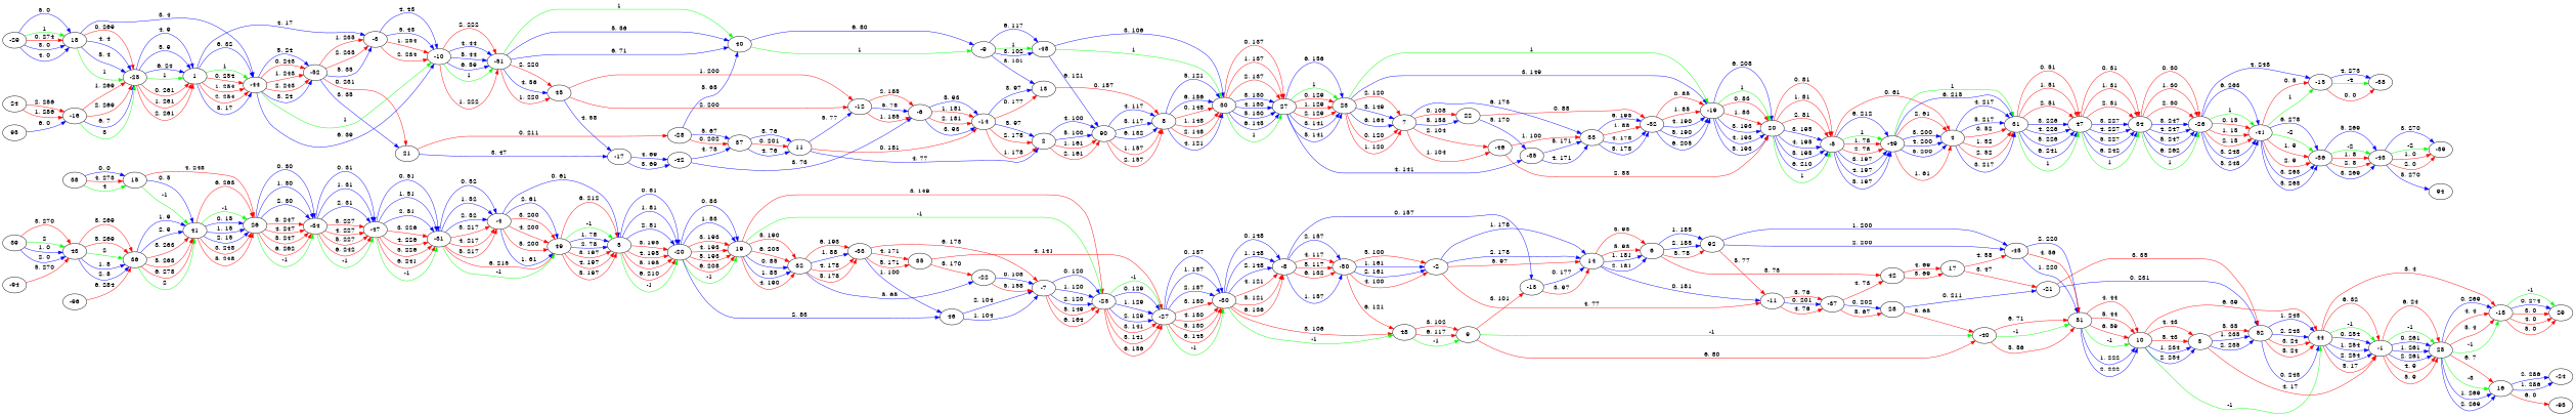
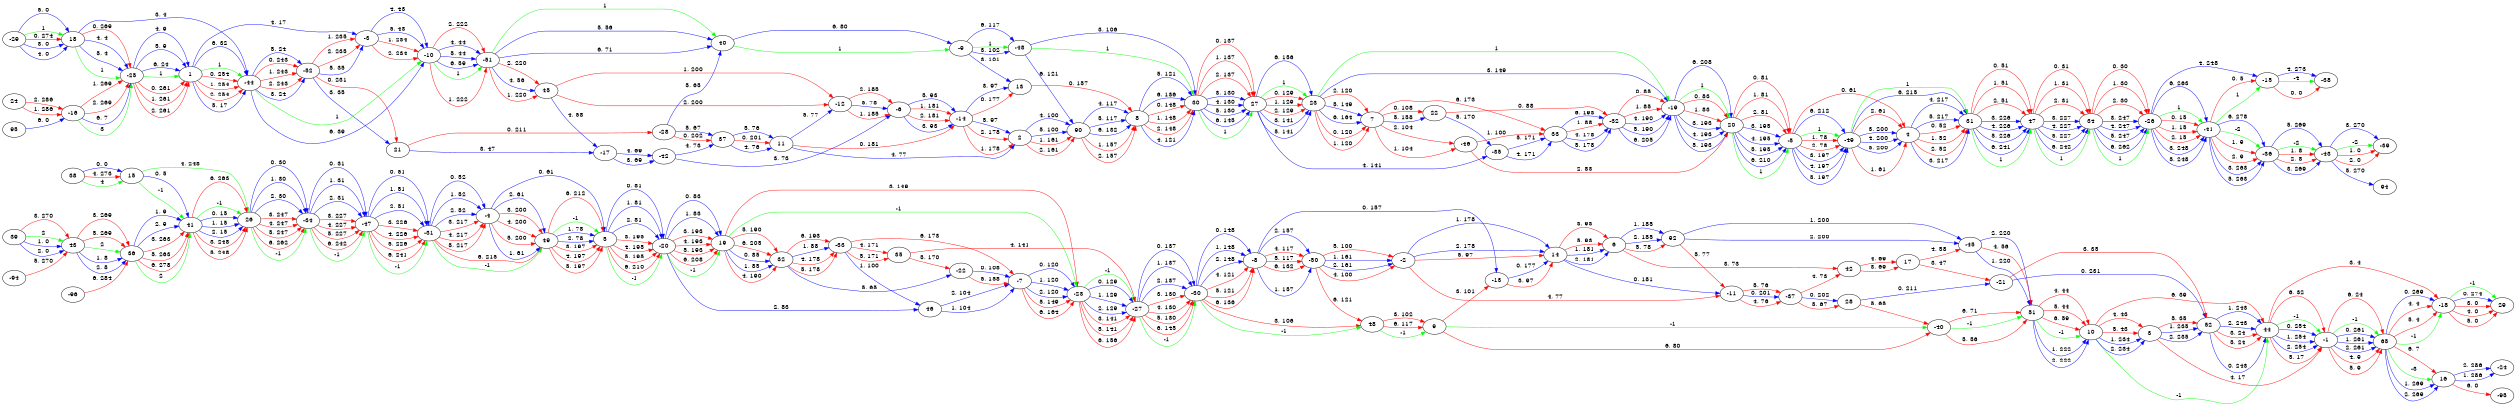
  digraph {
    rankdir=LR
    edge [color=red]
    38
    15
    41
    26
    -34
    -15
    -38
    -41
    -36
    -43
    -47
    -26
    -31
    34
    -4
    49
    47
    5
    31
    -20
    4
    19
    46
    -5
    -49
    32
    -23
    -7
    20
    -22
    -33
    -27
    -19
    35
    -32
    22
    -35
    33
    7
    -46
    -30
    23
    -8
    48
    27
    -13
    -50
    9
    30
    14
    -2
    8
    -11
    6
    13
    -9
    -48
    -37
    42
    n60 [label=92]
    -14
    2
    n63 [label=90]
    28
    11
    -12
    -6
    -21
    -40
    17
    37
    52
    51
    -28
    40
    44
    21
    -17
    -42
    -1
    -18
    -52
    -3
    -10
-   25
+   25 [label=65]
    29
    -44
    -51
    16
    1
    -24
    -95
    -25
    18
    -29
    39
    43
    36
    -39
    94
    -45
    10
    45
    3
    -16
    24
    -94
    95
    -96
    38 -> 15 [color=blue label="0, 0"]
    38 -> 15 [label="4, 273"]
    38 -> 15 [color=green label=4]
    15 -> 41 [color=blue label="0, 5"]
    15 -> 41 [color=green label=-1]
-   15 -> 26 [label="4, 248"]
+   15 -> 26 [color=green label="4, 248"]
    41 -> 26 [color=blue label="0, 15"]
    41 -> 26 [color=blue label="1, 15"]
    41 -> 26 [color=blue label="2, 15"]
    41 -> 26 [label="3, 248"]
    41 -> 26 [label="5, 248"]
    41 -> 26 [label="6, 263"]
    41 -> 26 [color=green label=-1]
    26 -> -34 [color=blue label="0, 30"]
    26 -> -34 [color=blue label="1, 30"]
    26 -> -34 [color=blue label="2, 30"]
    26 -> -34 [label="3, 247"]
    26 -> -34 [label="4, 247"]
    26 -> -34 [label="5, 247"]
    26 -> -34 [label="6, 262"]
    26 -> -34 [color=green label=-1]
    -34 -> -47 [color=blue label="0, 31"]
    -34 -> -47 [color=blue label="1, 31"]
    -34 -> -47 [color=blue label="2, 31"]
    -34 -> -47 [label="3, 227"]
    -34 -> -47 [label="4, 227"]
    -34 -> -47 [label="5, 227"]
    -34 -> -47 [label="6, 242"]
    -34 -> -47 [color=green label=-1]
    -15 -> -38 [label="0, 0"]
    -15 -> -38 [color=blue label="4, 273"]
    -15 -> -38 [color=green label=-4]
    -41 -> -15 [label="0, 5"]
    -41 -> -15 [color=green label=1]
    -41 -> -36 [label="1, 9"]
    -41 -> -36 [label="2, 9"]
    -41 -> -36 [color=blue label="3, 263"]
    -41 -> -36 [color=blue label="5, 263"]
    -41 -> -36 [color=blue label="6, 278"]
    -41 -> -36 [color=green label=-2]
    -36 -> -43 [label="1, 8"]
    -36 -> -43 [label="2, 8"]
    -36 -> -43 [color=blue label="3, 269"]
    -36 -> -43 [color=blue label="5, 269"]
    -36 -> -43 [color=green label=-2]
    -43 -> -39 [label="1, 0"]
    -43 -> -39 [label="2, 0"]
    -43 -> -39 [color=blue label="3, 270"]
    -43 -> -39 [color=green label=-2]
    -43 -> 94 [color=blue label="5, 270"]
    -47 -> -31 [color=blue label="0, 51"]
    -47 -> -31 [color=blue label="1, 51"]
    -47 -> -31 [color=blue label="2, 51"]
    -47 -> -31 [label="3, 226"]
    -47 -> -31 [label="4, 226"]
    -47 -> -31 [label="5, 226"]
    -47 -> -31 [label="6, 241"]
    -47 -> -31 [color=green label=-1]
    -26 -> -15 [color=blue label="4, 248"]
    -26 -> -41 [label="0, 15"]
    -26 -> -41 [label="1, 15"]
    -26 -> -41 [label="2, 15"]
    -26 -> -41 [color=blue label="3, 248"]
    -26 -> -41 [color=blue label="5, 248"]
    -26 -> -41 [color=blue label="6, 263"]
    -26 -> -41 [color=green label=1]
    -31 -> -4 [color=blue label="0, 52"]
    -31 -> -4 [color=blue label="1, 52"]
    -31 -> -4 [color=blue label="2, 52"]
    -31 -> -4 [label="3, 217"]
    -31 -> -4 [label="4, 217"]
    -31 -> -4 [label="5, 217"]
    -31 -> 49 [label="6, 215"]
    -31 -> 49 [color=green label=-1]
    34 -> -26 [label="0, 30"]
    34 -> -26 [label="1, 30"]
    34 -> -26 [label="2, 30"]
    34 -> -26 [color=blue label="3, 247"]
    34 -> -26 [color=blue label="4, 247"]
    34 -> -26 [color=blue label="5, 247"]
    34 -> -26 [color=blue label="6, 262"]
    34 -> -26 [color=green label=1]
    -4 -> 49 [color=blue label="1, 61"]
    -4 -> 49 [color=blue label="2, 61"]
    -4 -> 49 [label="3, 200"]
    -4 -> 49 [label="4, 200"]
    -4 -> 49 [label="5, 200"]
    -4 -> 5 [color=blue label="0, 61"]
    49 -> 5 [color=blue label="1, 78"]
    49 -> 5 [color=blue label="2, 78"]
    49 -> 5 [label="3, 197"]
    49 -> 5 [label="4, 197"]
    49 -> 5 [label="5, 197"]
    49 -> 5 [label="6, 212"]
    49 -> 5 [color=green label=-1]
    47 -> 34 [label="0, 31"]
    47 -> 34 [label="1, 31"]
    47 -> 34 [label="2, 31"]
    47 -> 34 [color=blue label="3, 227"]
    47 -> 34 [color=blue label="4, 227"]
    47 -> 34 [color=blue label="5, 227"]
    47 -> 34 [color=blue label="6, 242"]
    47 -> 34 [color=green label=1]
    5 -> -20 [color=blue label="0, 81"]
    5 -> -20 [color=blue label="1, 81"]
    5 -> -20 [color=blue label="2, 81"]
    5 -> -20 [label="3, 195"]
    5 -> -20 [label="4, 195"]
    5 -> -20 [label="5, 195"]
    5 -> -20 [label="6, 210"]
    5 -> -20 [color=green label=-1]
    31 -> 47 [label="0, 51"]
    31 -> 47 [label="1, 51"]
    31 -> 47 [label="2, 51"]
    31 -> 47 [color=blue label="3, 226"]
    31 -> 47 [color=blue label="4, 226"]
    31 -> 47 [color=blue label="5, 226"]
    31 -> 47 [color=blue label="6, 241"]
    31 -> 47 [color=green label=1]
    -20 -> 19 [color=blue label="0, 83"]
    -20 -> 19 [color=blue label="1, 83"]
    -20 -> 19 [label="3, 193"]
    -20 -> 19 [label="4, 193"]
    -20 -> 19 [label="5, 193"]
    -20 -> 19 [label="6, 208"]
    -20 -> 19 [color=green label=-1]
    -20 -> 46 [color=blue label="2, 83"]
    4 -> 31 [label="0, 52"]
    4 -> 31 [label="1, 52"]
    4 -> 31 [label="2, 52"]
    4 -> 31 [color=blue label="3, 217"]
    4 -> 31 [color=blue label="4, 217"]
    4 -> 31 [color=blue label="5, 217"]
    19 -> 32 [color=blue label="0, 85"]
    19 -> 32 [color=blue label="1, 85"]
    19 -> 32 [label="4, 190"]
    19 -> 32 [label="5, 190"]
    19 -> 32 [label="6, 205"]
    19 -> -23 [label="3, 149"]
    19 -> -23 [color=green label=-1]
    46 -> -7 [color=blue label="1, 104"]
    46 -> -7 [color=blue label="2, 104"]
    -5 -> 4 [label="0, 61"]
    -5 -> -49 [label="1, 78"]
    -5 -> -49 [label="2, 78"]
    -5 -> -49 [color=blue label="3, 197"]
    -5 -> -49 [color=blue label="4, 197"]
    -5 -> -49 [color=blue label="5, 197"]
    -5 -> -49 [color=blue label="6, 212"]
    -5 -> -49 [color=green label=1]
    -49 -> 31 [color=blue label="6, 215"]
    -49 -> 31 [color=green label=1]
    -49 -> 4 [label="1, 61"]
    -49 -> 4 [label="2, 61"]
    -49 -> 4 [color=blue label="3, 200"]
    -49 -> 4 [color=blue label="4, 200"]
    -49 -> 4 [color=blue label="5, 200"]
    32 -> -22 [color=blue label="5, 65"]
    32 -> -33 [color=blue label="1, 88"]
    32 -> -33 [label="4, 178"]
    32 -> -33 [label="5, 178"]
    32 -> -33 [label="6, 193"]
    -23 -> -27 [color=blue label="0, 129"]
    -23 -> -27 [color=blue label="1, 129"]
    -23 -> -27 [color=blue label="2, 129"]
    -23 -> -27 [label="3, 141"]
    -23 -> -27 [label="5, 141"]
    -23 -> -27 [label="6, 156"]
    -23 -> -27 [color=green label=-1]
    -7 -> -23 [color=blue label="0, 120"]
    -7 -> -23 [color=blue label="1, 120"]
    -7 -> -23 [color=blue label="2, 120"]
    -7 -> -23 [label="5, 149"]
    -7 -> -23 [label="6, 164"]
    20 -> -5 [label="0, 81"]
    20 -> -5 [label="1, 81"]
    20 -> -5 [label="2, 81"]
    20 -> -5 [color=blue label="3, 195"]
    20 -> -5 [color=blue label="4, 195"]
    20 -> -5 [color=blue label="5, 195"]
    20 -> -5 [color=blue label="6, 210"]
    20 -> -5 [color=green label=1]
    -22 -> -7 [color=blue label="0, 108"]
    -22 -> -7 [label="5, 158"]
    -33 -> 46 [color=blue label="1, 100"]
    -33 -> -7 [label="6, 173"]
    -33 -> 35 [label="4, 171"]
    -33 -> 35 [label="5, 171"]
    -27 -> -30 [color=blue label="0, 137"]
    -27 -> -30 [color=blue label="1, 137"]
    -27 -> -30 [color=blue label="2, 137"]
    -27 -> -30 [label="3, 130"]
    -27 -> -30 [label="4, 130"]
    -27 -> -30 [label="5, 130"]
    -27 -> -30 [label="6, 145"]
    -27 -> -30 [color=green label=-1]
    -19 -> 20 [label="0, 83"]
    -19 -> 20 [label="1, 83"]
    -19 -> 20 [color=blue label="3, 193"]
    -19 -> 20 [color=blue label="4, 193"]
    -19 -> 20 [color=blue label="5, 193"]
    -19 -> 20 [color=blue label="6, 208"]
    -19 -> 20 [color=green label=1]
    35 -> -22 [label="5, 170"]
    35 -> -27 [label="4, 141"]
    -32 -> -19 [label="0, 85"]
    -32 -> -19 [label="1, 85"]
    -32 -> -19 [color=blue label="4, 190"]
    -32 -> -19 [color=blue label="5, 190"]
    -32 -> -19 [color=blue label="6, 205"]
    22 -> -32 [label="0, 88"]
    22 -> -35 [color=blue label="5, 170"]
    -35 -> 33 [color=blue label="4, 171"]
    -35 -> 33 [color=blue label="5, 171"]
    33 -> -32 [label="1, 88"]
    33 -> -32 [color=blue label="4, 178"]
    33 -> -32 [color=blue label="5, 178"]
    33 -> -32 [color=blue label="6, 193"]
    7 -> 22 [label="0, 108"]
    7 -> 22 [color=blue label="5, 158"]
-   7 -> 33 [color=blue label="6, 173"]
+   7 -> 33 [label="6, 173"]
    7 -> -46 [label="1, 104"]
    7 -> -46 [label="2, 104"]
    -46 -> 20 [label="2, 83"]
    -46 -> 33 [label="1, 100"]
    -30 -> -8 [color=blue label="0, 148"]
    -30 -> -8 [color=blue label="1, 148"]
    -30 -> -8 [color=blue label="2, 148"]
    -30 -> -8 [label="4, 121"]
    -30 -> -8 [label="5, 121"]
    -30 -> -8 [label="6, 136"]
    -30 -> 48 [label="3, 106"]
    -30 -> 48 [color=green label=-1]
    23 -> -19 [color=blue label="3, 149"]
    23 -> -19 [color=green label=1]
    23 -> 7 [label="0, 120"]
    23 -> 7 [label="1, 120"]
    23 -> 7 [label="2, 120"]
    23 -> 7 [color=blue label="5, 149"]
    23 -> 7 [color=blue label="6, 164"]
    -8 -> -13 [color=blue label="0, 157"]
    -8 -> -50 [color=blue label="1, 157"]
    -8 -> -50 [color=blue label="2, 157"]
    -8 -> -50 [label="4, 117"]
    -8 -> -50 [label="5, 117"]
    -8 -> -50 [label="6, 132"]
    48 -> 9 [label="3, 102"]
    48 -> 9 [label="6, 117"]
    48 -> 9 [color=green label=-1]
    27 -> -35 [color=blue label="4, 141"]
    27 -> 23 [label="0, 129"]
    27 -> 23 [label="1, 129"]
    27 -> 23 [label="2, 129"]
    27 -> 23 [color=blue label="3, 141"]
    27 -> 23 [color=blue label="5, 141"]
    27 -> 23 [color=blue label="6, 156"]
    27 -> 23 [color=green label=1]
    -13 -> 14 [color=blue label="0, 177"]
    -13 -> 14 [label="3, 97"]
    -50 -> 48 [label="6, 121"]
    -50 -> -2 [color=blue label="1, 161"]
    -50 -> -2 [color=blue label="2, 161"]
    -50 -> -2 [label="4, 100"]
    -50 -> -2 [label="5, 100"]
    9 -> -13 [label="3, 101"]
    9 -> -40 [label="6, 80"]
    9 -> -40 [color=green label=-1]
    30 -> 27 [label="0, 137"]
    30 -> 27 [label="1, 137"]
    30 -> 27 [label="2, 137"]
    30 -> 27 [color=blue label="3, 130"]
    30 -> 27 [color=blue label="4, 130"]
    30 -> 27 [color=blue label="5, 130"]
    30 -> 27 [color=blue label="6, 145"]
    30 -> 27 [color=green label=1]
    14 -> -11 [color=blue label="0, 181"]
    14 -> 6 [color=blue label="1, 181"]
    14 -> 6 [color=blue label="2, 181"]
    14 -> 6 [label="3, 93"]
    14 -> 6 [label="5, 93"]
    -2 -> 14 [color=blue label="1, 178"]
    -2 -> 14 [color=blue label="2, 178"]
    -2 -> 14 [label="5, 97"]
    -2 -> -11 [label="4, 77"]
    8 -> 30 [label="0, 148"]
    8 -> 30 [label="1, 148"]
    8 -> 30 [label="2, 148"]
    8 -> 30 [color=blue label="4, 121"]
    8 -> 30 [color=blue label="5, 121"]
    8 -> 30 [color=blue label="6, 136"]
    -11 -> -37 [color=blue label="0, 201"]
    -11 -> -37 [label="4, 76"]
    -11 -> -37 [label="5, 76"]
    6 -> 42 [label="3, 73"]
    6 -> n60 [color=blue label="1, 185"]
    6 -> n60 [color=blue label="2, 185"]
    6 -> n60 [label="5, 78"]
    13 -> 8 [label="0, 157"]
    -9 -> 13 [color=blue label="3, 101"]
    -9 -> -48 [color=blue label="3, 102"]
    -9 -> -48 [color=blue label="6, 117"]
    -9 -> -48 [color=green label=1]
    -48 -> 30 [color=blue label="3, 106"]
    -48 -> 30 [color=green label=1]
    -48 -> n63 [color=blue label="6, 121"]
    -37 -> 42 [label="4, 73"]
    -37 -> 28 [color=blue label="0, 202"]
    -37 -> 28 [label="5, 67"]
    42 -> 17 [label="3, 69"]
    42 -> 17 [label="4, 69"]
    n60 -> -11 [label="5, 77"]
    n60 -> -45 [color=blue label="1, 200"]
    n60 -> -45 [color=blue label="2, 200"]
    -14 -> 13 [label="0, 177"]
    -14 -> 13 [color=blue label="3, 97"]
    -14 -> 2 [label="1, 178"]
    -14 -> 2 [label="2, 178"]
    -14 -> 2 [color=blue label="5, 97"]
    2 -> n63 [label="1, 161"]
    2 -> n63 [label="2, 161"]
    2 -> n63 [color=blue label="4, 100"]
    2 -> n63 [color=blue label="5, 100"]
    n63 -> 8 [label="1, 157"]
    n63 -> 8 [label="2, 157"]
    n63 -> 8 [color=blue label="4, 117"]
    n63 -> 8 [color=blue label="5, 117"]
    n63 -> 8 [color=blue label="6, 132"]
    28 -> -21 [color=blue label="0, 211"]
    28 -> -40 [label="5, 65"]
    11 -> -14 [label="0, 181"]
    11 -> 2 [color=blue label="4, 77"]
    11 -> -12 [color=blue label="5, 77"]
    -12 -> -6 [label="1, 185"]
    -12 -> -6 [label="2, 185"]
    -12 -> -6 [color=blue label="5, 78"]
    -6 -> -14 [label="1, 181"]
    -6 -> -14 [label="2, 181"]
    -6 -> -14 [color=blue label="3, 93"]
    -6 -> -14 [color=blue label="5, 93"]
    -21 -> 52 [color=blue label="0, 231"]
    -21 -> 52 [label="3, 35"]
    -40 -> 51 [label="5, 56"]
    -40 -> 51 [label="6, 71"]
    -40 -> 51 [color=green label=-1]
    17 -> -21 [label="3, 47"]
    17 -> -45 [label="4, 58"]
    37 -> 11 [label="0, 201"]
    37 -> 11 [color=blue label="4, 76"]
    37 -> 11 [color=blue label="5, 76"]
    52 -> 44 [color=blue label="0, 243"]
    52 -> 44 [color=blue label="1, 243"]
    52 -> 44 [color=blue label="2, 243"]
    52 -> 44 [label="3, 24"]
    52 -> 44 [label="5, 24"]
    51 -> 10 [color=blue label="1, 222"]
    51 -> 10 [color=blue label="2, 222"]
    51 -> 10 [label="4, 44"]
    51 -> 10 [label="5, 44"]
    51 -> 10 [label="6, 59"]
    51 -> 10 [color=green label=-1]
    -28 -> 37 [label="0, 202"]
    -28 -> 37 [color=blue label="5, 67"]
    -28 -> 40 [color=blue label="5, 65"]
    40 -> -9 [color=blue label="6, 80"]
    40 -> -9 [color=green label=1]
    44 -> -1 [color=blue label="0, 254"]
    44 -> -1 [color=blue label="1, 254"]
    44 -> -1 [color=blue label="2, 254"]
    44 -> -1 [label="5, 17"]
    44 -> -1 [label="6, 32"]
    44 -> -1 [color=green label=-1]
    44 -> -18 [label="3, 4"]
    21 -> -28 [label="0, 211"]
    21 -> -17 [color=blue label="3, 47"]
    -17 -> -42 [color=blue label="3, 69"]
    -17 -> -42 [color=blue label="4, 69"]
    -42 -> -6 [color=blue label="3, 73"]
    -42 -> 37 [color=blue label="4, 73"]
    -1 -> 25 [color=blue label="0, 261"]
    -1 -> 25 [color=blue label="1, 261"]
    -1 -> 25 [color=blue label="2, 261"]
    -1 -> 25 [label="4, 9"]
    -1 -> 25 [label="5, 9"]
    -1 -> 25 [label="6, 24"]
    -1 -> 25 [color=green label=-1]
    -18 -> 29 [color=blue label="0, 274"]
    -18 -> 29 [label="3, 0"]
    -18 -> 29 [label="4, 0"]
    -18 -> 29 [label="5, 0"]
    -18 -> 29 [color=green label=-1]
    -52 -> 21 [label="0, 231"]
    -52 -> 21 [color=blue label="3, 35"]
    -52 -> -3 [label="1, 235"]
    -52 -> -3 [label="2, 235"]
    -52 -> -3 [color=blue label="5, 35"]
    -3 -> -10 [label="1, 234"]
    -3 -> -10 [label="2, 234"]
    -3 -> -10 [color=blue label="4, 43"]
    -3 -> -10 [color=blue label="5, 43"]
    -10 -> -51 [label="1, 222"]
    -10 -> -51 [label="2, 222"]
    -10 -> -51 [color=blue label="4, 44"]
    -10 -> -51 [color=blue label="5, 44"]
    -10 -> -51 [color=blue label="6, 59"]
    -10 -> -51 [color=green label=1]
    25 -> -18 [color=blue label="0, 269"]
    25 -> -18 [label="4, 4"]
    25 -> -18 [label="5, 4"]
    25 -> -18 [color=green label=-1]
    25 -> 16 [color=blue label="1, 269"]
    25 -> 16 [color=blue label="2, 269"]
    25 -> 16 [label="6, 7"]
    25 -> 16 [color=green label=-3]
    -44 -> -52 [label="0, 243"]
    -44 -> -52 [label="1, 243"]
    -44 -> -52 [label="2, 243"]
    -44 -> -52 [color=blue label="3, 24"]
    -44 -> -52 [color=blue label="5, 24"]
    -44 -> -10 [color=blue label="6, 39"]
    -44 -> -10 [color=green label=1]
    -51 -> 40 [color=blue label="5, 56"]
    -51 -> 40 [color=blue label="6, 71"]
    -51 -> 40 [color=green label=1]
    -51 -> 45 [label="1, 220"]
    -51 -> 45 [label="2, 220"]
    -51 -> 45 [color=blue label="4, 56"]
    16 -> -24 [color=blue label="1, 286"]
    16 -> -24 [color=blue label="2, 286"]
    16 -> -95 [label="6, 0"]
    1 -> -3 [color=blue label="4, 17"]
    1 -> -44 [label="0, 254"]
    1 -> -44 [label="1, 254"]
    1 -> -44 [label="2, 254"]
    1 -> -44 [color=blue label="5, 17"]
    1 -> -44 [color=blue label="6, 32"]
    1 -> -44 [color=green label=1]
    -25 -> 1 [label="0, 261"]
    -25 -> 1 [label="1, 261"]
    -25 -> 1 [label="2, 261"]
    -25 -> 1 [color=blue label="4, 9"]
    -25 -> 1 [color=blue label="5, 9"]
    -25 -> 1 [color=blue label="6, 24"]
    -25 -> 1 [color=green label=1]
    18 -> -44 [color=blue label="3, 4"]
    18 -> -25 [label="0, 269"]
    18 -> -25 [color=blue label="4, 4"]
    18 -> -25 [color=blue label="5, 4"]
    18 -> -25 [color=green label=1]
    -29 -> 18 [label="0, 274"]
    -29 -> 18 [color=blue label="3, 0"]
    -29 -> 18 [color=blue label="4, 0"]
    -29 -> 18 [color=blue label="5, 0"]
    -29 -> 18 [color=green label=1]
    39 -> 43 [color=blue label="1, 0"]
    39 -> 43 [color=blue label="2, 0"]
    39 -> 43 [label="3, 270"]
    39 -> 43 [color=green label=2]
    43 -> 36 [color=blue label="1, 8"]
    43 -> 36 [color=blue label="2, 8"]
    43 -> 36 [label="3, 269"]
    43 -> 36 [label="5, 269"]
    43 -> 36 [color=green label=2]
    36 -> 41 [color=blue label="1, 9"]
    36 -> 41 [color=blue label="2, 9"]
    36 -> 41 [label="3, 263"]
    36 -> 41 [label="5, 263"]
    36 -> 41 [label="6, 278"]
    36 -> 41 [color=green label=2]
    -45 -> 51 [color=blue label="1, 220"]
    -45 -> 51 [color=blue label="2, 220"]
    -45 -> 51 [label="4, 56"]
    10 -> 44 [label="6, 39"]
    10 -> 44 [color=green label=-1]
    10 -> 3 [color=blue label="1, 234"]
    10 -> 3 [color=blue label="2, 234"]
    10 -> 3 [label="4, 43"]
    10 -> 3 [label="5, 43"]
    45 -> -12 [label="1, 200"]
    45 -> -12 [label="2, 200"]
    45 -> -17 [color=blue label="4, 58"]
    3 -> 52 [color=blue label="1, 235"]
    3 -> 52 [color=blue label="2, 235"]
    3 -> 52 [label="5, 35"]
    3 -> -1 [label="4, 17"]
    -16 -> -25 [label="1, 269"]
    -16 -> -25 [label="2, 269"]
    -16 -> -25 [color=blue label="6, 7"]
    -16 -> -25 [color=green label=3]
    24 -> -16 [label="1, 286"]
    24 -> -16 [label="2, 286"]
    -94 -> 43 [label="5, 270"]
    95 -> -16 [color=blue label="6, 0"]
    -96 -> 36 [label="6, 284"]
  }
